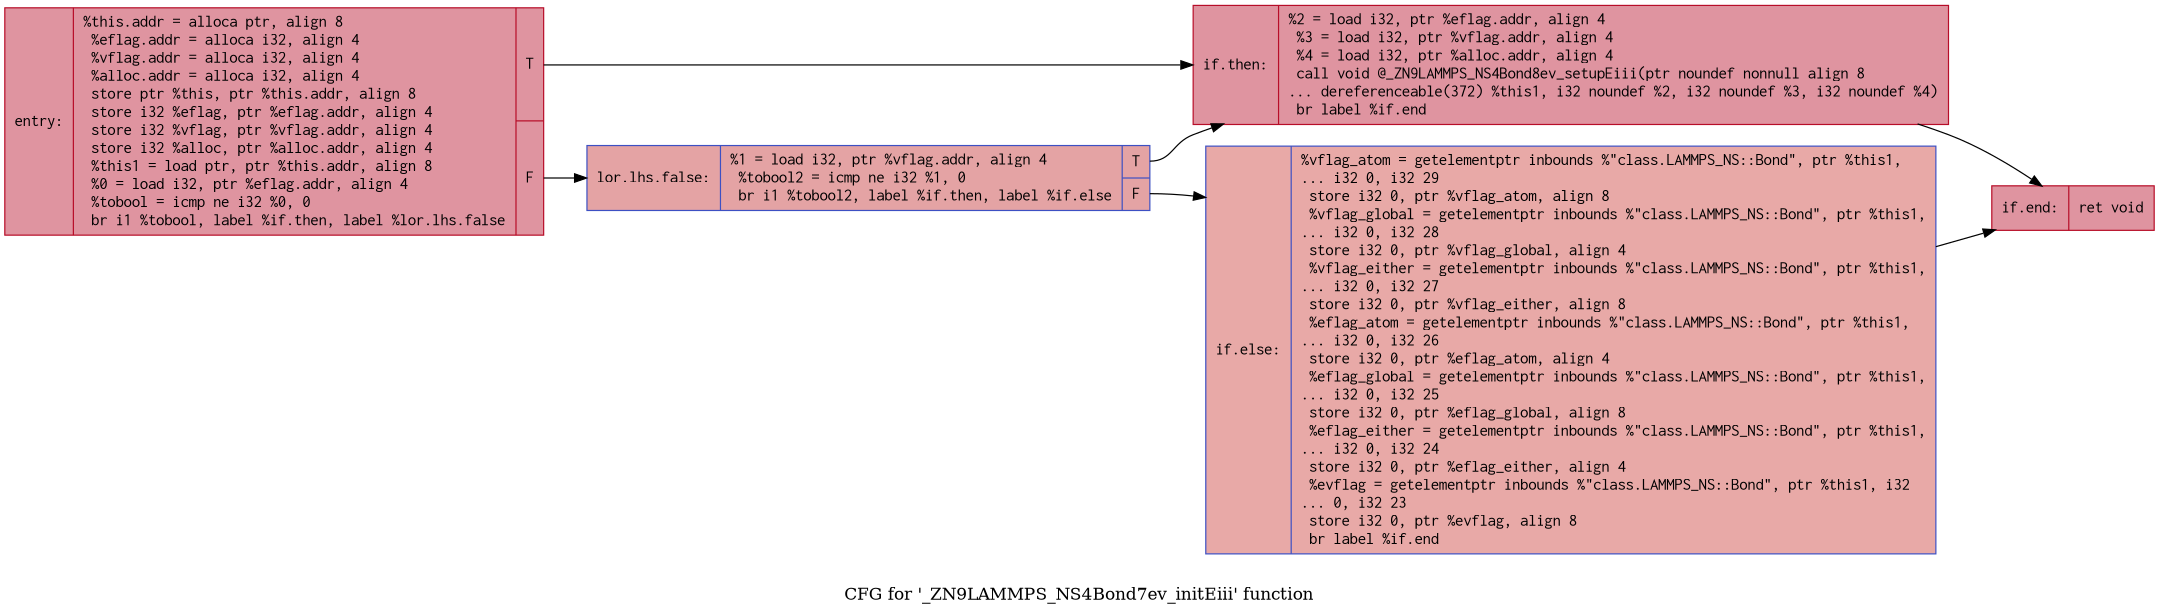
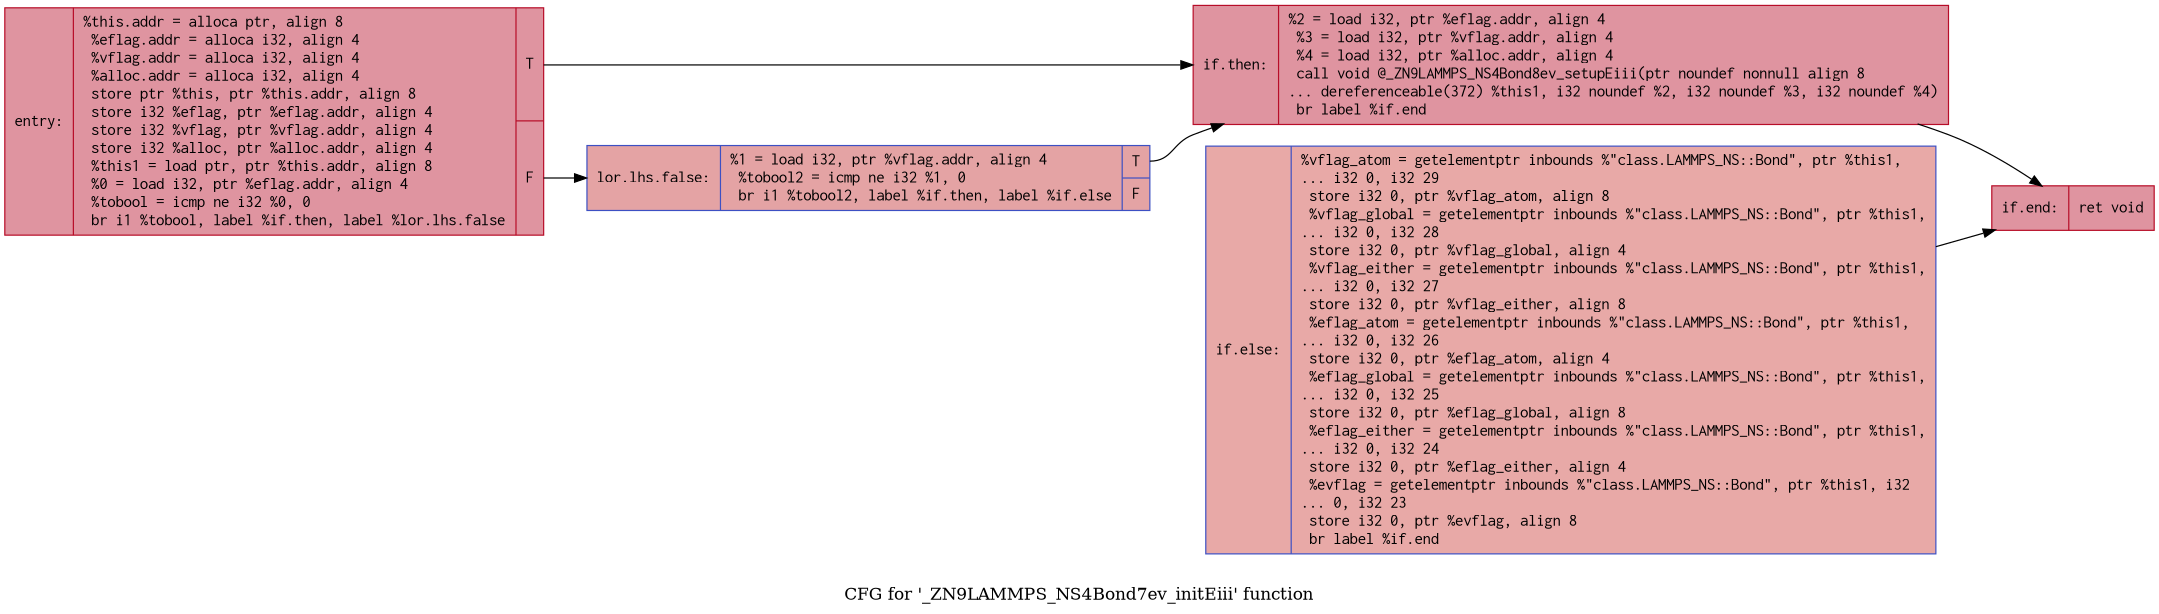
  digraph {
    label="CFG for '_ZN9LAMMPS_NS4Bond7ev_initEiii' function"
    rankdir=LR
    node [color="#b70d28ff" fillcolor="#b70d2870" fontname=Courier shape=record style=filled]
    n1 [label="{entry:\l|  %this.addr = alloca ptr, align 8\l  %eflag.addr = alloca i32, align 4\l  %vflag.addr = alloca i32, align 4\l  %alloc.addr = alloca i32, align 4\l  store ptr %this, ptr %this.addr, align 8\l  store i32 %eflag, ptr %eflag.addr, align 4\l  store i32 %vflag, ptr %vflag.addr, align 4\l  store i32 %alloc, ptr %alloc.addr, align 4\l  %this1 = load ptr, ptr %this.addr, align 8\l  %0 = load i32, ptr %eflag.addr, align 4\l  %tobool = icmp ne i32 %0, 0\l  br i1 %tobool, label %if.then, label %lor.lhs.false\l|{<s0>T|<s1>F}}"]
    n2 [label="{if.then:\l|  %2 = load i32, ptr %eflag.addr, align 4\l  %3 = load i32, ptr %vflag.addr, align 4\l  %4 = load i32, ptr %alloc.addr, align 4\l  call void @_ZN9LAMMPS_NS4Bond8ev_setupEiii(ptr noundef nonnull align 8\l... dereferenceable(372) %this1, i32 noundef %2, i32 noundef %3, i32 noundef %4)\l  br label %if.end\l}"]
    n3 [color="#3d50c3ff" fillcolor="#c32e3170" label="{lor.lhs.false:\l|  %1 = load i32, ptr %vflag.addr, align 4\l  %tobool2 = icmp ne i32 %1, 0\l  br i1 %tobool2, label %if.then, label %if.else\l|{<s0>T|<s1>F}}"]
    n4 [label="{if.end:\l|  ret void\l}"]
    n5 [color="#3d50c3ff" fillcolor="#ca3b3770" label="{if.else:\l|  %vflag_atom = getelementptr inbounds %\"class.LAMMPS_NS::Bond\", ptr %this1,\l... i32 0, i32 29\l  store i32 0, ptr %vflag_atom, align 8\l  %vflag_global = getelementptr inbounds %\"class.LAMMPS_NS::Bond\", ptr %this1,\l... i32 0, i32 28\l  store i32 0, ptr %vflag_global, align 4\l  %vflag_either = getelementptr inbounds %\"class.LAMMPS_NS::Bond\", ptr %this1,\l... i32 0, i32 27\l  store i32 0, ptr %vflag_either, align 8\l  %eflag_atom = getelementptr inbounds %\"class.LAMMPS_NS::Bond\", ptr %this1,\l... i32 0, i32 26\l  store i32 0, ptr %eflag_atom, align 4\l  %eflag_global = getelementptr inbounds %\"class.LAMMPS_NS::Bond\", ptr %this1,\l... i32 0, i32 25\l  store i32 0, ptr %eflag_global, align 8\l  %eflag_either = getelementptr inbounds %\"class.LAMMPS_NS::Bond\", ptr %this1,\l... i32 0, i32 24\l  store i32 0, ptr %eflag_either, align 4\l  %evflag = getelementptr inbounds %\"class.LAMMPS_NS::Bond\", ptr %this1, i32\l... 0, i32 23\l  store i32 0, ptr %evflag, align 8\l  br label %if.end\l}"]
    n1 -> n2 [tailport=s0]
    n1 -> n3 [tailport=s1]
    n2 -> n4
    n3 -> n2 [tailport=s0]
-   n3 -> n5 [tailport=s1]
    n5 -> n4
  }
